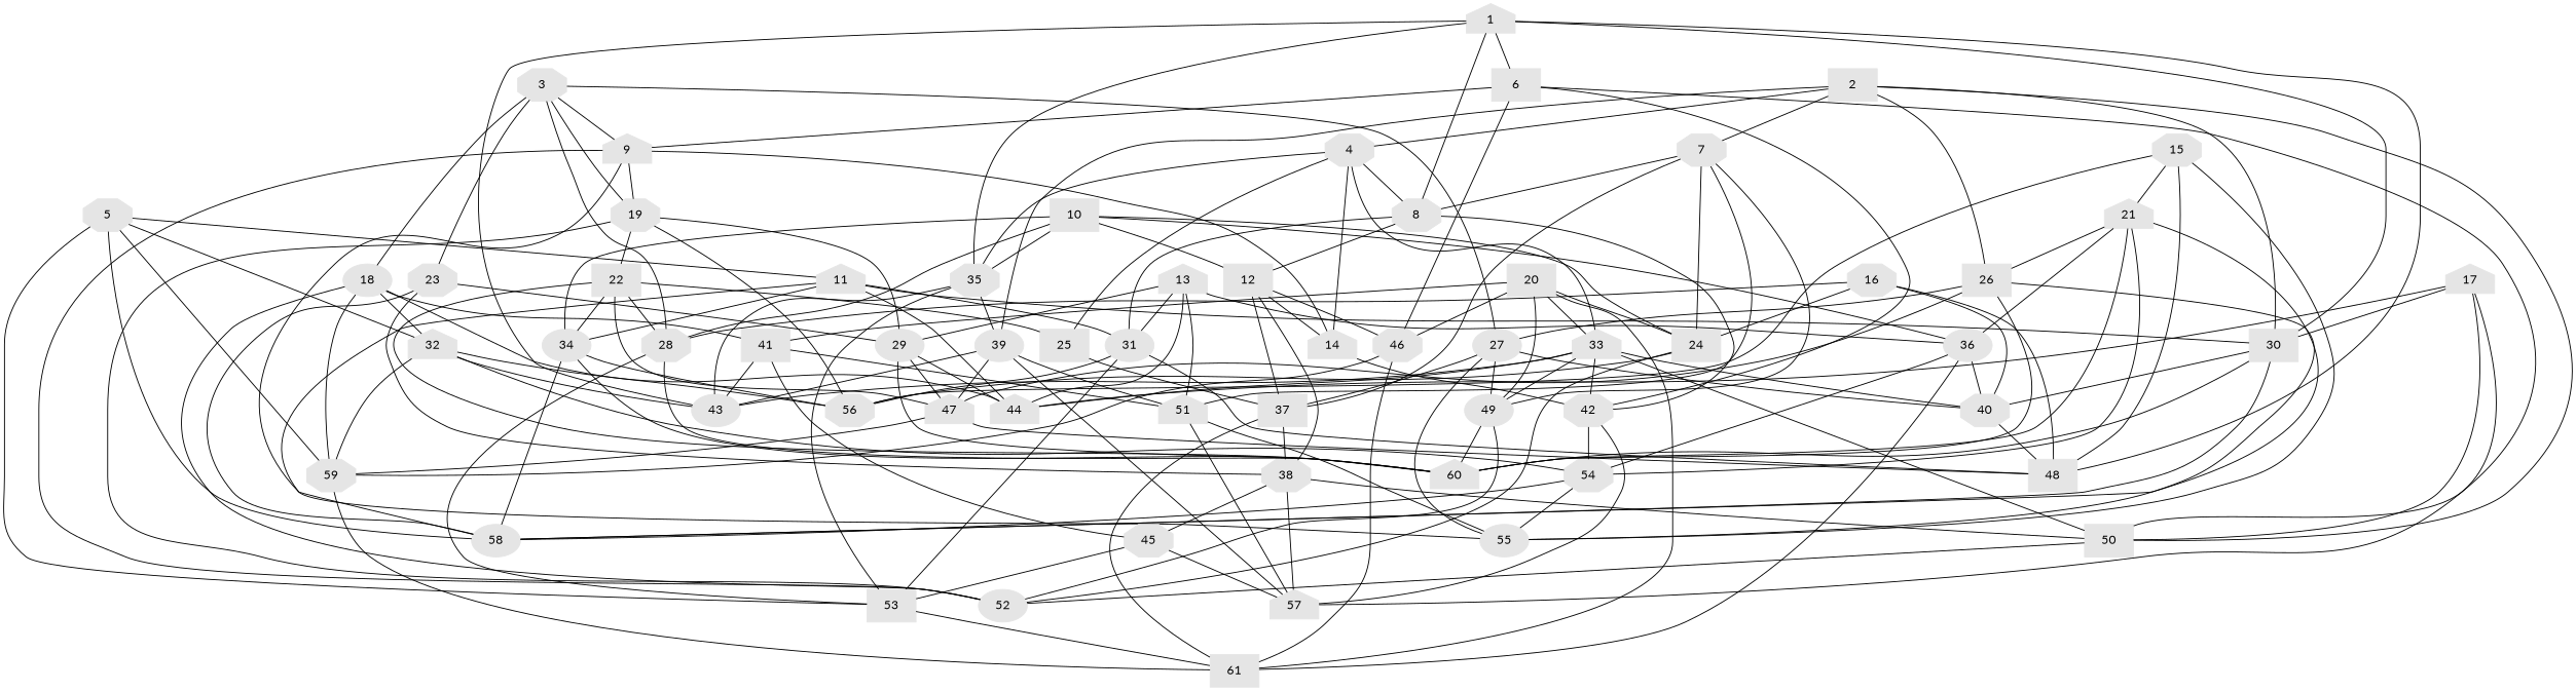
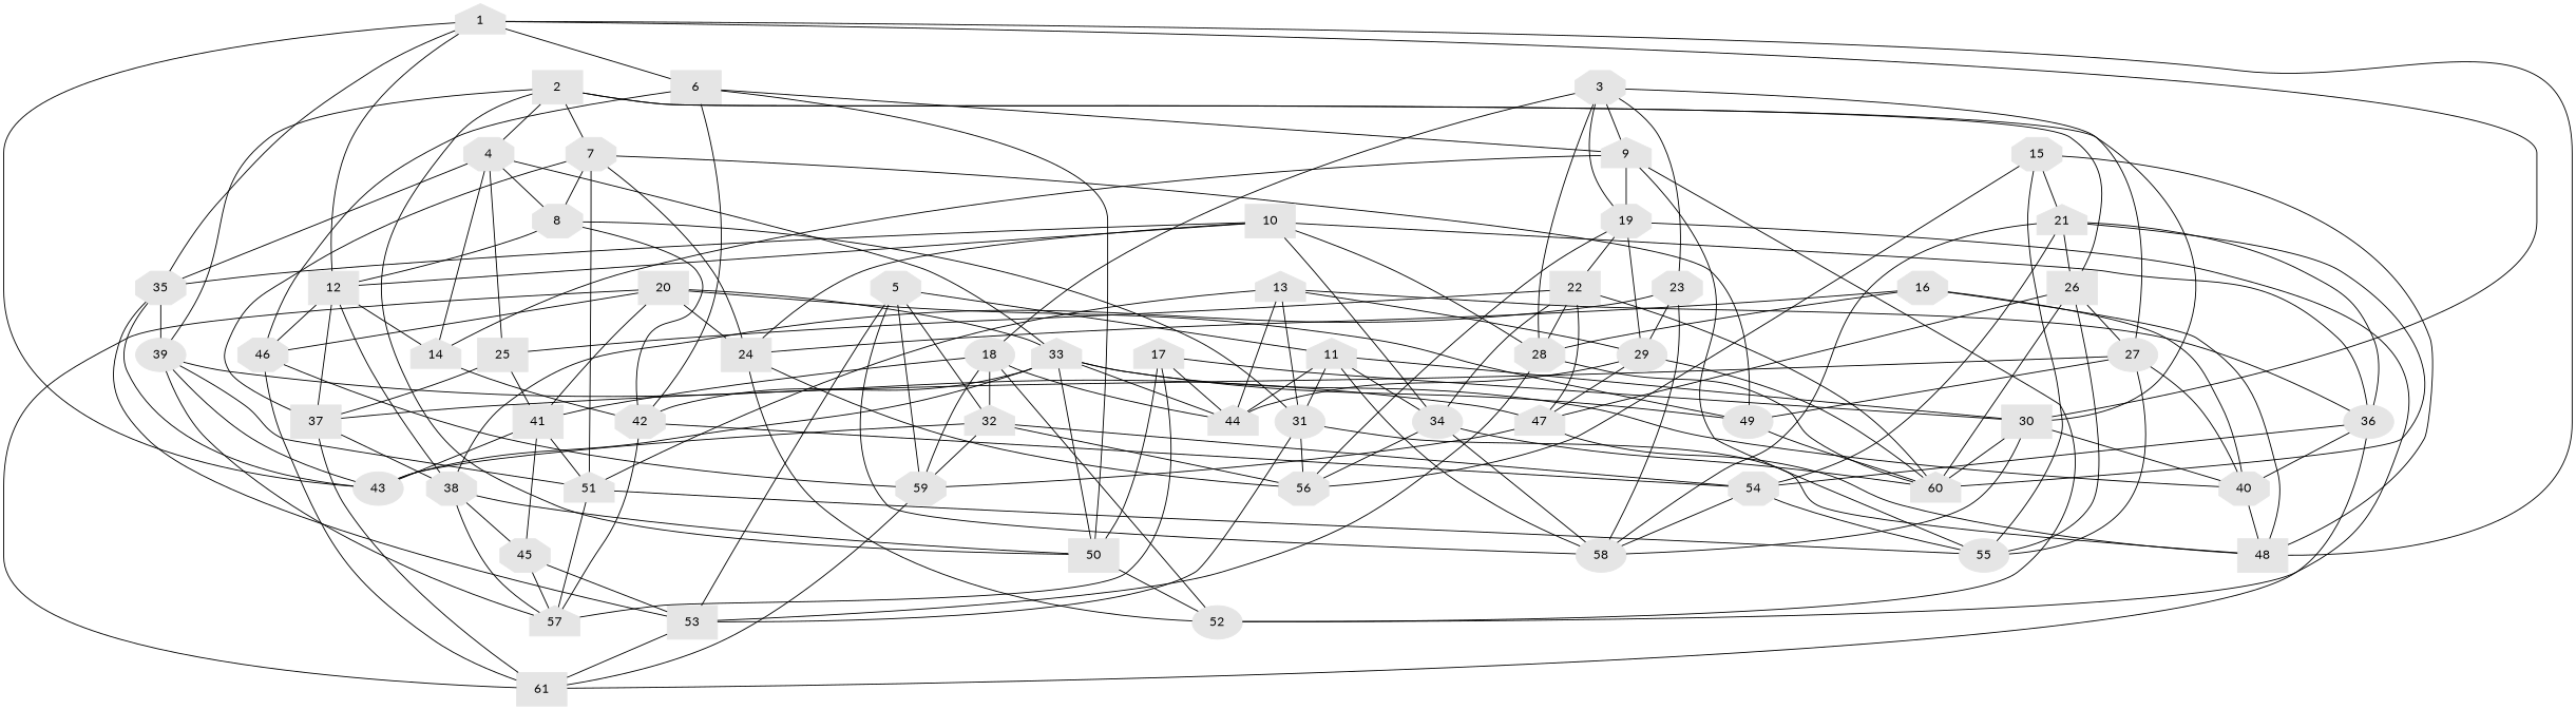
  graph {
    fontname=Lato
    node [color=gray90 fontname=Lato shape=octagon style=filled]
    edge [fontname=Lato weight=1.0]
    1 [shape=house]
    6 [shape=box]
    8
    30 [shape=box]
    35
    43 [shape=ellipse]
    48 [shape=box]
    50 [shape=box]
    9 [shape=house]
    42
    46
    12 [shape=box]
    31 [shape=ellipse]
    58 [shape=ellipse]
    40
    60 [shape=house]
    39 [shape=ellipse]
    53 [shape=box]
    2 [shape=box]
    4
    7
    26 [shape=box]
    14 [shape=house]
    25 [shape=box]
    33 [shape=house]
    24 [shape=box]
    37 [shape=box]
    49 [shape=ellipse]
    51 [shape=house]
    27 [shape=ellipse]
    55 [shape=ellipse]
    47 [shape=house]
    57 [shape=house]
    52 [shape=ellipse]
    3
    18 [shape=ellipse]
    19
    23
    28
    32 [shape=house]
    59
    44 [shape=house]
    41 [shape=box]
    29 [shape=ellipse]
    56
    22 [shape=box]
    38
    11 [shape=house]
    5
    34 [shape=ellipse]
    54
    61 [shape=box]
    10 [shape=box]
    36 [shape=ellipse]
    13 [shape=house]
    45
    15
    21 [shape=house]
    16
    17 [shape=house]
    20 [shape=box]
    1 -- 6
-   1 -- 8
+   1 -- 12
    1 -- 30
    1 -- 35
    1 -- 43
    1 -- 48
    6 -- 50
    6 -- 9
    6 -- 42
    6 -- 46 [weight=2.0]
    8 -- 42
    8 -- 12
    8 -- 31
    30 -- 58
    30 -- 40
    30 -- 60
    35 -- 43
    35 -- 39
    35 -- 53
    50 -- 52
    9 -- 14
    9 -- 55
    9 -- 52
    9 -- 19
    42 -- 57
    42 -- 54
    46 -- 59
    46 -- 61
    12 -- 46
    12 -- 14
    12 -- 37
    12 -- 38
    31 -- 48
    31 -- 53
    31 -- 56
    40 -- 48
    39 -- 43
    39 -- 51
    39 -- 47
    39 -- 57
    53 -- 61
    2 -- 30
    2 -- 50
    2 -- 39
    2 -- 4
    2 -- 7
    2 -- 26
    4 -- 8
    4 -- 35
    4 -- 14
    4 -- 25
    4 -- 33
    7 -- 8
    7 -- 24
    7 -- 37
    7 -- 49
    7 -- 51
    26 -- 60
    26 -- 27
    26 -- 55
    26 -- 47
    14 -- 42
    25 -- 37
+   25 -- 41
    33 -- 43
    33 -- 50
    33 -- 42
    33 -- 40
    33 -- 49
    33 -- 44
    24 -- 52
    24 -- 56
    37 -- 38
    37 -- 61
    49 -- 60
-   49 -- 52
    51 -- 55
    51 -- 57
    27 -- 40
    27 -- 37
    27 -- 49
    27 -- 55
    47 -- 48
    47 -- 59
    3 -- 9
    3 -- 27
    3 -- 18
    3 -- 19
    3 -- 23
    3 -- 28
    18 -- 52
    18 -- 32
    18 -- 59
    18 -- 44
    18 -- 41
    19 -- 52
    19 -- 29
    19 -- 56
    19 -- 22
    23 -- 58
    23 -- 29
    23 -- 38
    28 -- 60
    28 -- 53
    32 -- 43
    32 -- 59
    32 -- 56
    32 -- 54
    59 -- 61
    41 -- 43
    41 -- 51
    41 -- 45
    29 -- 60
    29 -- 47
    29 -- 44
    22 -- 60
    22 -- 25
    22 -- 47
    22 -- 28
    22 -- 34
    38 -- 50
    38 -- 57
    38 -- 45
    11 -- 30
    11 -- 31
    11 -- 58
    11 -- 44
    11 -- 34
    5 -- 58 [weight=2.0]
    5 -- 53
    5 -- 32
    5 -- 59
    5 -- 11
    34 -- 58
    34 -- 60
    34 -- 56
    54 -- 58
    54 -- 55
    10 -- 35
    10 -- 12
    10 -- 24
    10 -- 28
    10 -- 34
    10 -- 36
    36 -- 40
    36 -- 54
    36 -- 61
    13 -- 31
    13 -- 51
    13 -- 44
    13 -- 29
    13 -- 36
    45 -- 53
    45 -- 57
    15 -- 48
    15 -- 55
    15 -- 56
    15 -- 21
    21 -- 58
    21 -- 60
    21 -- 26
    21 -- 54
    21 -- 36
    16 -- 48
    16 -- 40
    16 -- 24
    16 -- 28
    17 -- 30
    17 -- 50
    17 -- 57
    17 -- 44
    20 -- 46
    20 -- 33
    20 -- 24
    20 -- 49
    20 -- 41
    20 -- 61
  }
